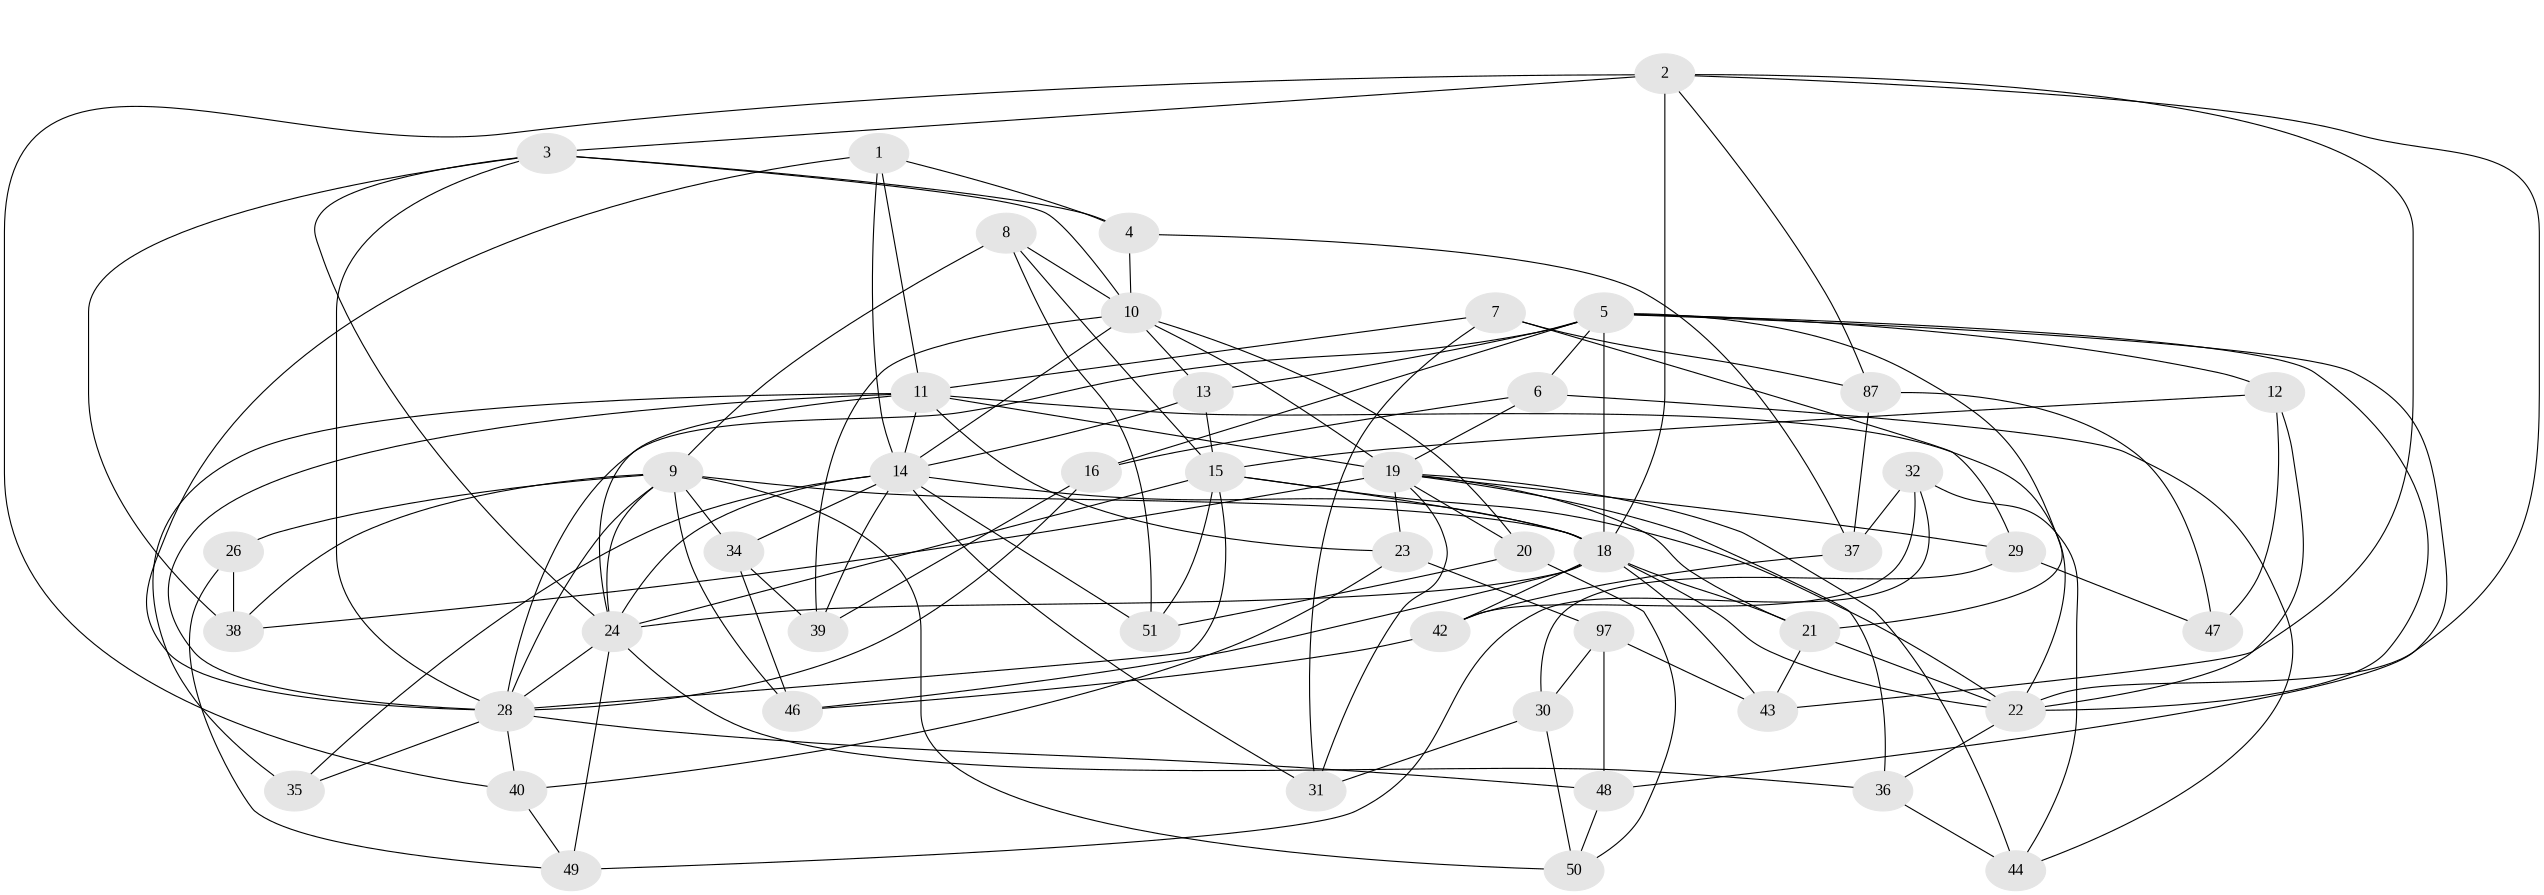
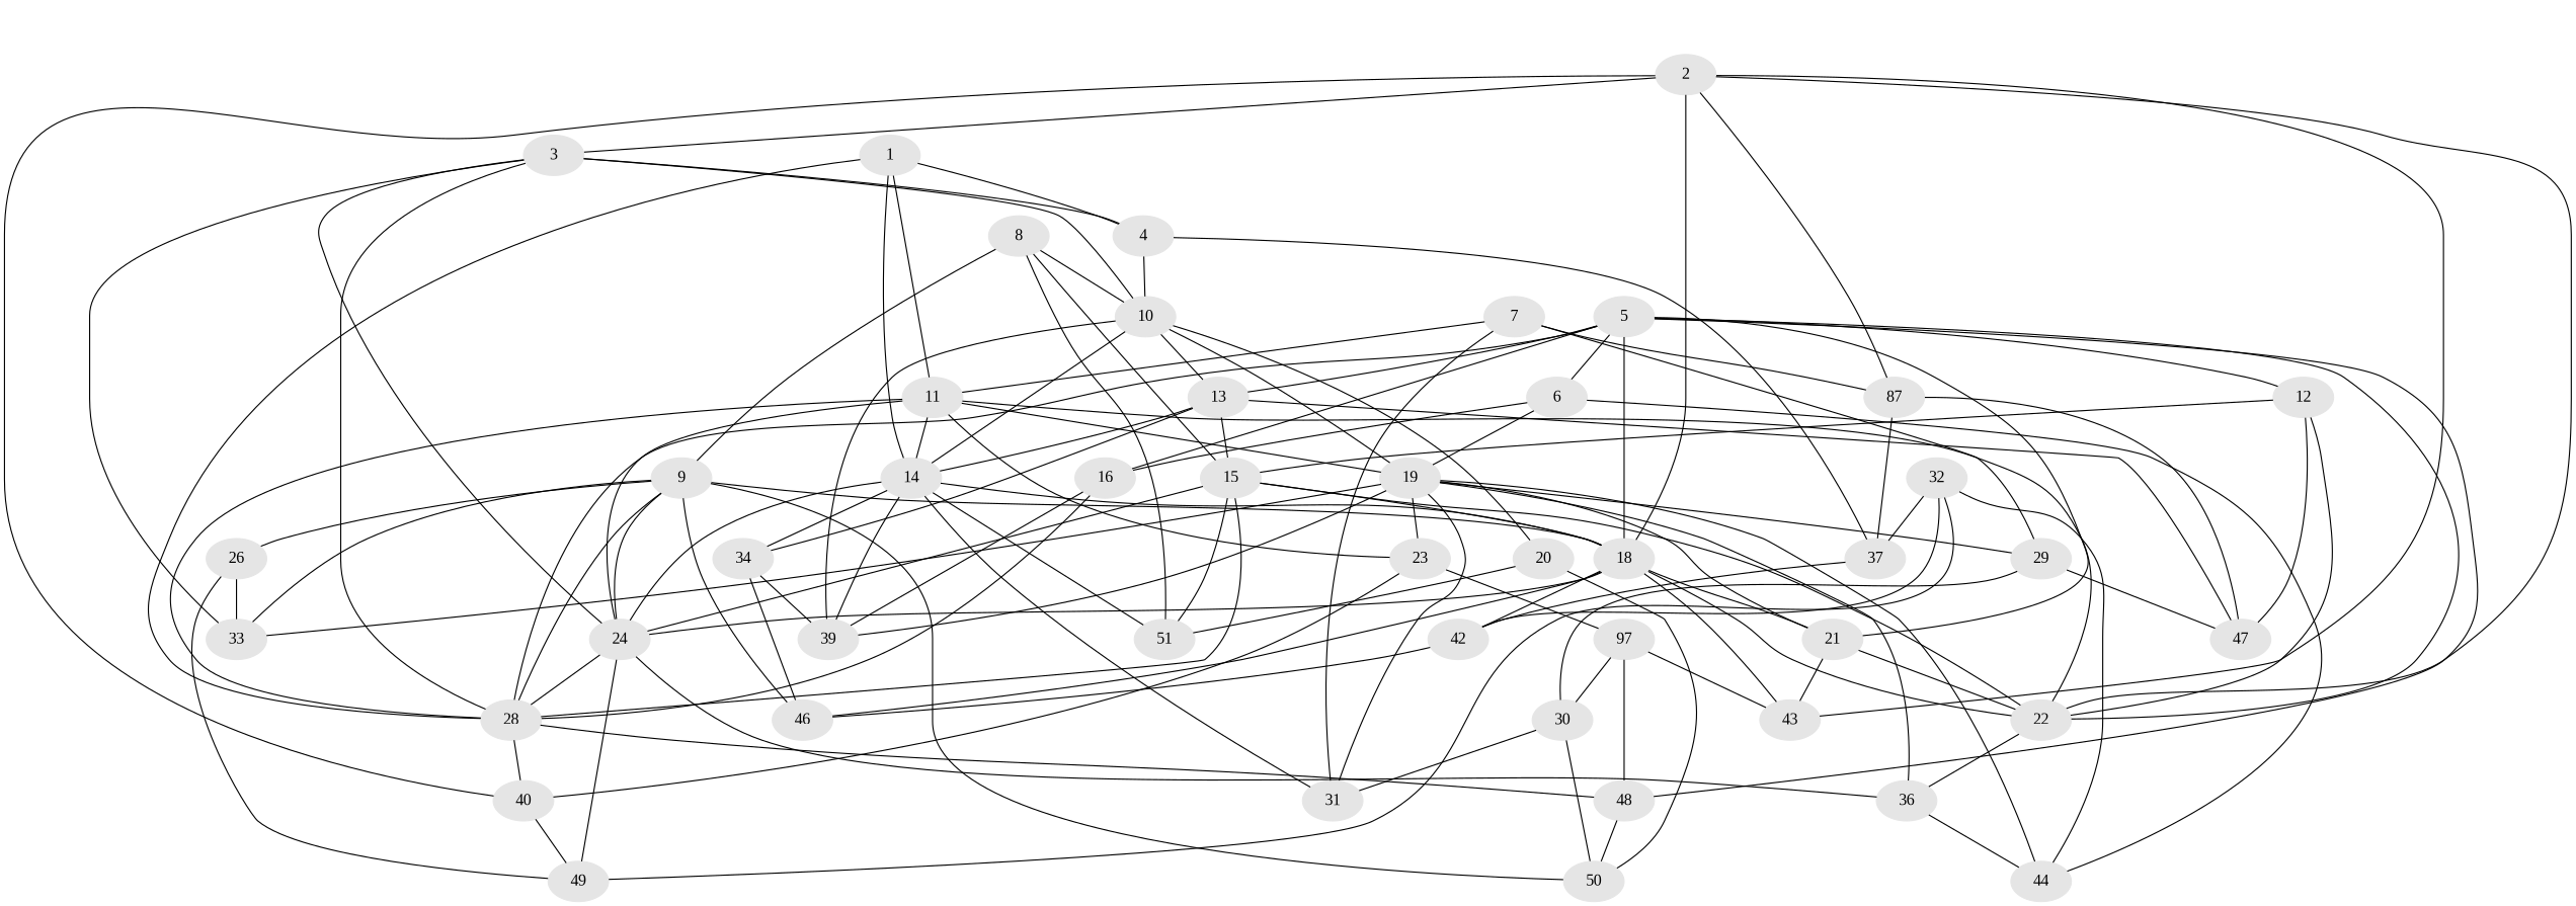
  graph {
    fontname="Liberation Serif"
    node [color=gray90 fontname="Liberation Serif" style=filled]
    edge [fontname="Liberation Serif" weight=1.0]
    1
    4
    11
    14
    28
    10
    37
    22
    24
    19
    23
-   35
    18
    31
    51
    39
    34
    40
    48
    2
    3
    n22 [label=87]
    43
-   38
+   38 [label=33]
    47
    21
    46
    42
    36
    49
    13
    20
    5
    6
    12
    16
    44
    15
    50
    29
    7
    30
    8
    9
    26
    n46 [label=97]
    32
    1 -- 4
    1 -- 11
    1 -- 14
    1 -- 28
    4 -- 10
    4 -- 37
    11 -- 14
    11 -- 28
    11 -- 22
    11 -- 24
    11 -- 19
    11 -- 23
-   11 -- 35
    14 -- 24
-   14 -- 35
    14 -- 18
    14 -- 31
    14 -- 51
    14 -- 39
    14 -- 34
-   28 -- 35
    28 -- 40
    28 -- 48
    10 -- 14 [weight=2.0]
    10 -- 19 [weight=2.0]
    10 -- 39
    10 -- 13
    10 -- 20
    37 -- 42
    22 -- 36
    24 -- 28
    24 -- 36
    24 -- 49
    19 -- 23
    19 -- 31
    19 -- 38
    19 -- 21
    19 -- 36
-   19 -- 20
+   19 -- 39
    19 -- 44
    19 -- 29
    23 -- 40
    23 -- n46
    18 -- 22
    18 -- 24
    18 -- 43
    18 -- 21
    18 -- 46
    18 -- 42
    34 -- 39
    34 -- 46
    40 -- 49
    48 -- 50
    2 -- 22
    2 -- 18 [weight=2.0]
    2 -- 40
    2 -- 3
    2 -- n22
    2 -- 43
    3 -- 4
    3 -- 28
    3 -- 10
    3 -- 24
    3 -- 38
    n22 -- 37
    n22 -- 47
    21 -- 22
    21 -- 43
    42 -- 46
    36 -- 44
    13 -- 14
-   9 -- 34
+   13 -- 34
+   13 -- 47
    13 -- 15
    20 -- 51
    20 -- 50
    5 -- 28
    5 -- 22
    5 -- 18
    5 -- 48
    5 -- 21 [weight=2.0]
    5 -- 13
    5 -- 6
    5 -- 12
    5 -- 16
    6 -- 19
    6 -- 16
    6 -- 44
    12 -- 22
    12 -- 47
    12 -- 15
    16 -- 28
    16 -- 39
    15 -- 28
    15 -- 22 [weight=2.0]
    15 -- 24 [weight=4.0]
    15 -- 18
    15 -- 51
    29 -- 47
    29 -- 30
    7 -- 11
    7 -- 31
    7 -- n22
    7 -- 29
    30 -- 31
    30 -- 50
    8 -- 10
    8 -- 51
    8 -- 15
    8 -- 9
    9 -- 28
    9 -- 24
    9 -- 18
    9 -- 38
    9 -- 46
    9 -- 50
    9 -- 26
    26 -- 38
    26 -- 49
    n46 -- 48
    n46 -- 43
    n46 -- 30
    32 -- 37
    32 -- 42
    32 -- 49
    32 -- 44
  }
